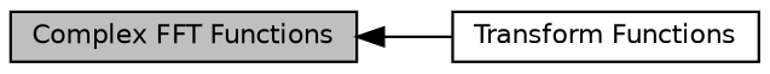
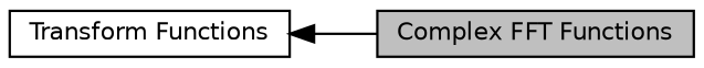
  digraph {
    rankdir=LR
    node [color=black fontname=Helvetica fontsize=10 shape=record style=filled]
    n1 [fillcolor=grey75 fontcolor=black height=0.2 label="Complex FFT Functions" width=0.4]
    n2 [fillcolor=white height=0.2 label="Transform Functions" width=0.4]
-   n1 -> n2 [dir=back fontname=Helvetica fontsize=10 labelfontname=Helvetica labelfontsize=10 shape=plaintext style=solid]
+   n2 -> n1 [dir=back fontname=Helvetica fontsize=10 labelfontname=Helvetica labelfontsize=10 shape=plaintext style=solid]
  }
